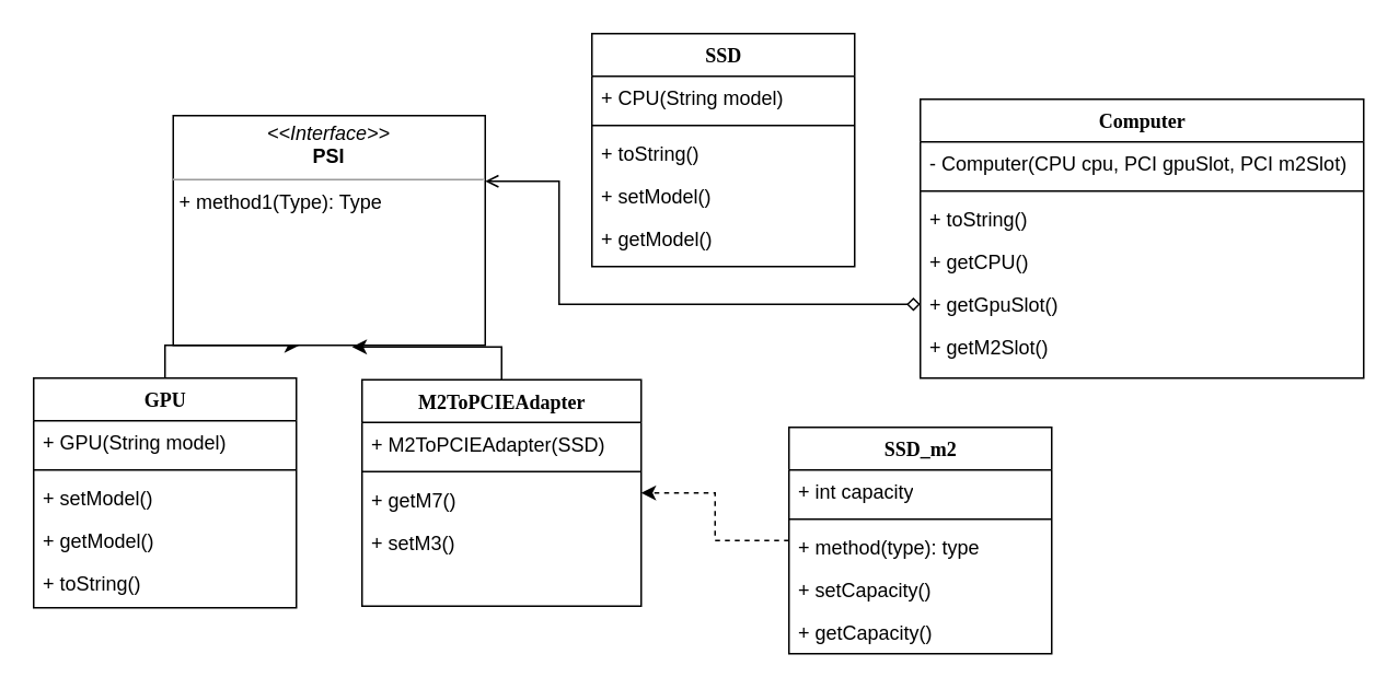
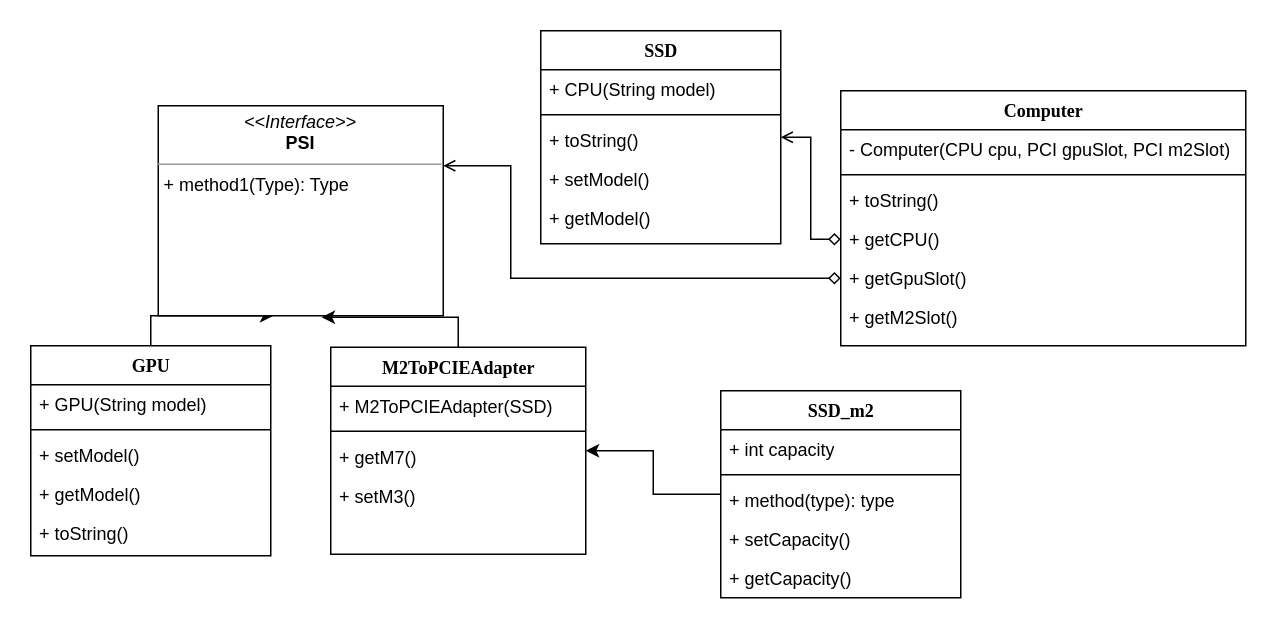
  <mxCell id="0" />
  <mxCell id="1" parent="0" />
  <mxCell id="2" style="edgeStyle=orthogonalEdgeStyle;rounded=0;orthogonalLoop=1;jettySize=auto;html=1;entryX=0.404;entryY=1;entryDx=0;entryDy=0;entryPerimeter=0;" edge="1" parent="1" source="3" target="15"><mxGeometry relative="1" as="geometry" /></mxCell>
  <mxCell id="3" value="GPU" style="swimlane;html=1;fontStyle=1;align=center;verticalAlign=top;childLayout=stackLayout;horizontal=1;startSize=26;horizontalStack=0;resizeParent=1;resizeLast=0;collapsible=1;marginBottom=0;swimlaneFillColor=#ffffff;rounded=0;shadow=0;comic=0;labelBackgroundColor=none;strokeWidth=1;fillColor=none;fontFamily=Verdana;fontSize=12" vertex="1" parent="1"><mxGeometry x="20" y="230" width="160" height="140" as="geometry" /></mxCell>
  <mxCell id="4" value="+ GPU(String model)" style="text;html=1;strokeColor=none;fillColor=none;align=left;verticalAlign=top;spacingLeft=4;spacingRight=4;whiteSpace=wrap;overflow=hidden;rotatable=0;points=[[0,0.5],[1,0.5]];portConstraint=eastwest;" vertex="1" parent="3"><mxGeometry y="26" width="160" height="26" as="geometry" /></mxCell>
  <mxCell id="5" value="" style="line;html=1;strokeWidth=1;fillColor=none;align=left;verticalAlign=middle;spacingTop=-1;spacingLeft=3;spacingRight=3;rotatable=0;labelPosition=right;points=[];portConstraint=eastwest;" vertex="1" parent="3"><mxGeometry y="52" width="160" height="8" as="geometry" /></mxCell>
  <mxCell id="6" value="+ setModel()" style="text;html=1;strokeColor=none;fillColor=none;align=left;verticalAlign=top;spacingLeft=4;spacingRight=4;whiteSpace=wrap;overflow=hidden;rotatable=0;points=[[0,0.5],[1,0.5]];portConstraint=eastwest;" vertex="1" parent="3"><mxGeometry y="60" width="160" height="26" as="geometry" /></mxCell>
  <mxCell id="7" value="+ getModel()" style="text;html=1;strokeColor=none;fillColor=none;align=left;verticalAlign=top;spacingLeft=4;spacingRight=4;whiteSpace=wrap;overflow=hidden;rotatable=0;points=[[0,0.5],[1,0.5]];portConstraint=eastwest;" vertex="1" parent="3"><mxGeometry y="86" width="160" height="26" as="geometry" /></mxCell>
  <mxCell id="8" value="+ toString()" style="text;html=1;strokeColor=none;fillColor=none;align=left;verticalAlign=top;spacingLeft=4;spacingRight=4;whiteSpace=wrap;overflow=hidden;rotatable=0;points=[[0,0.5],[1,0.5]];portConstraint=eastwest;" vertex="1" parent="3"><mxGeometry y="112" width="160" height="26" as="geometry" /></mxCell>
  <mxCell id="9" value="SSD" style="swimlane;html=1;fontStyle=1;align=center;verticalAlign=top;childLayout=stackLayout;horizontal=1;startSize=26;horizontalStack=0;resizeParent=1;resizeLast=0;collapsible=1;marginBottom=0;swimlaneFillColor=#ffffff;rounded=0;shadow=0;comic=0;labelBackgroundColor=none;strokeWidth=1;fillColor=none;fontFamily=Verdana;fontSize=12" vertex="1" parent="1"><mxGeometry x="360" y="20" width="160" height="142" as="geometry" /></mxCell>
  <mxCell id="10" value="+ CPU(String model)" style="text;html=1;strokeColor=none;fillColor=none;align=left;verticalAlign=top;spacingLeft=4;spacingRight=4;whiteSpace=wrap;overflow=hidden;rotatable=0;points=[[0,0.5],[1,0.5]];portConstraint=eastwest;" vertex="1" parent="9"><mxGeometry y="26" width="160" height="26" as="geometry" /></mxCell>
  <mxCell id="11" value="" style="line;html=1;strokeWidth=1;fillColor=none;align=left;verticalAlign=middle;spacingTop=-1;spacingLeft=3;spacingRight=3;rotatable=0;labelPosition=right;points=[];portConstraint=eastwest;" vertex="1" parent="9"><mxGeometry y="52" width="160" height="8" as="geometry" /></mxCell>
  <mxCell id="12" value="+ toString()" style="text;html=1;strokeColor=none;fillColor=none;align=left;verticalAlign=top;spacingLeft=4;spacingRight=4;whiteSpace=wrap;overflow=hidden;rotatable=0;points=[[0,0.5],[1,0.5]];portConstraint=eastwest;" vertex="1" parent="9"><mxGeometry y="60" width="160" height="26" as="geometry" /></mxCell>
  <mxCell id="13" value="+ setModel()" style="text;html=1;strokeColor=none;fillColor=none;align=left;verticalAlign=top;spacingLeft=4;spacingRight=4;whiteSpace=wrap;overflow=hidden;rotatable=0;points=[[0,0.5],[1,0.5]];portConstraint=eastwest;" vertex="1" parent="9"><mxGeometry y="86" width="160" height="26" as="geometry" /></mxCell>
  <mxCell id="14" value="+ getModel()" style="text;html=1;strokeColor=none;fillColor=none;align=left;verticalAlign=top;spacingLeft=4;spacingRight=4;whiteSpace=wrap;overflow=hidden;rotatable=0;points=[[0,0.5],[1,0.5]];portConstraint=eastwest;" vertex="1" parent="9"><mxGeometry y="112" width="160" height="26" as="geometry" /></mxCell>
  <mxCell id="15" value="&lt;p style=&quot;margin:0px;margin-top:4px;text-align:center;&quot;&gt;&lt;i&gt;&amp;lt;&amp;lt;Interface&amp;gt;&amp;gt;&lt;/i&gt;&lt;br&gt;&lt;b&gt;PSI&lt;/b&gt;&lt;/p&gt;&lt;hr size=&quot;1&quot;&gt;&lt;p style=&quot;margin:0px;margin-left:4px;&quot;&gt;&lt;/p&gt;&lt;p style=&quot;margin:0px;margin-left:4px;&quot;&gt;+ method1(Type): Type&lt;br&gt;&lt;br&gt;&lt;/p&gt;" style="verticalAlign=top;align=left;overflow=fill;fontSize=12;fontFamily=Helvetica;html=1;rounded=0;shadow=0;comic=0;labelBackgroundColor=none;strokeWidth=1" vertex="1" parent="1"><mxGeometry x="105" y="70" width="190" height="140" as="geometry" /></mxCell>
  <mxCell id="16" value="Computer" style="swimlane;html=1;fontStyle=1;align=center;verticalAlign=top;childLayout=stackLayout;horizontal=1;startSize=26;horizontalStack=0;resizeParent=1;resizeLast=0;collapsible=1;marginBottom=0;swimlaneFillColor=#ffffff;rounded=0;shadow=0;comic=0;labelBackgroundColor=none;strokeWidth=1;fillColor=none;fontFamily=Verdana;fontSize=12" vertex="1" parent="1"><mxGeometry x="560" y="60" width="270" height="170" as="geometry" /></mxCell>
  <mxCell id="17" value="-&amp;nbsp;Computer(CPU cpu, PCI gpuSlot, PCI m2Slot)" style="text;html=1;strokeColor=none;fillColor=none;align=left;verticalAlign=top;spacingLeft=4;spacingRight=4;whiteSpace=wrap;overflow=hidden;rotatable=1;points=[[0,0.5],[1,0.5]];portConstraint=eastwest;movable=1;resizable=1;deletable=1;editable=1;locked=0;connectable=1;" vertex="1" parent="16"><mxGeometry y="26" width="270" height="26" as="geometry" /></mxCell>
  <mxCell id="18" value="" style="line;html=1;strokeWidth=1;fillColor=none;align=left;verticalAlign=middle;spacingTop=-1;spacingLeft=3;spacingRight=3;rotatable=0;labelPosition=right;points=[];portConstraint=eastwest;" vertex="1" parent="16"><mxGeometry y="52" width="270" height="8" as="geometry" /></mxCell>
  <mxCell id="19" value="+ toString()" style="text;html=1;strokeColor=none;fillColor=none;align=left;verticalAlign=top;spacingLeft=4;spacingRight=4;whiteSpace=wrap;overflow=hidden;rotatable=1;points=[[0,0.5],[1,0.5]];portConstraint=eastwest;movable=1;resizable=1;deletable=1;editable=1;locked=0;connectable=1;" vertex="1" parent="16"><mxGeometry y="60" width="270" height="26" as="geometry" /></mxCell>
  <mxCell id="20" value="+ getCPU()" style="text;html=1;strokeColor=none;fillColor=none;align=left;verticalAlign=top;spacingLeft=4;spacingRight=4;whiteSpace=wrap;overflow=hidden;rotatable=1;points=[[0,0.5],[1,0.5]];portConstraint=eastwest;movable=1;resizable=1;deletable=1;editable=1;locked=0;connectable=1;" vertex="1" parent="16"><mxGeometry y="86" width="270" height="26" as="geometry" /></mxCell>
  <mxCell id="21" value="+ getGpuSlot()" style="text;html=1;strokeColor=none;fillColor=none;align=left;verticalAlign=top;spacingLeft=4;spacingRight=4;whiteSpace=wrap;overflow=hidden;rotatable=1;points=[[0,0.5],[1,0.5]];portConstraint=eastwest;movable=1;resizable=1;deletable=1;editable=1;locked=0;connectable=1;" vertex="1" parent="16"><mxGeometry y="112" width="270" height="26" as="geometry" /></mxCell>
  <mxCell id="22" value="+ getM2Slot()" style="text;html=1;strokeColor=none;fillColor=none;align=left;verticalAlign=top;spacingLeft=4;spacingRight=4;whiteSpace=wrap;overflow=hidden;rotatable=1;points=[[0,0.5],[1,0.5]];portConstraint=eastwest;movable=1;resizable=1;deletable=1;editable=1;locked=0;connectable=1;" vertex="1" parent="16"><mxGeometry y="138" width="270" height="26" as="geometry" /></mxCell>
  <mxCell id="23" style="edgeStyle=orthogonalEdgeStyle;rounded=0;orthogonalLoop=1;jettySize=auto;html=1;entryX=0.573;entryY=1.007;entryDx=0;entryDy=0;entryPerimeter=0;" edge="1" parent="1" source="24" target="15"><mxGeometry relative="1" as="geometry" /></mxCell>
  <mxCell id="24" value="M2ToPCIEAdapter" style="swimlane;html=1;fontStyle=1;align=center;verticalAlign=top;childLayout=stackLayout;horizontal=1;startSize=26;horizontalStack=0;resizeParent=1;resizeLast=0;collapsible=1;marginBottom=0;swimlaneFillColor=#ffffff;rounded=0;shadow=0;comic=0;labelBackgroundColor=none;strokeWidth=1;fillColor=none;fontFamily=Verdana;fontSize=12" vertex="1" parent="1"><mxGeometry x="220" y="231" width="170" height="138" as="geometry" /></mxCell>
  <mxCell id="25" value="+&amp;nbsp;M2ToPCIEAdapter(SSD)" style="text;html=1;strokeColor=none;fillColor=none;align=left;verticalAlign=top;spacingLeft=4;spacingRight=4;whiteSpace=wrap;overflow=hidden;rotatable=0;points=[[0,0.5],[1,0.5]];portConstraint=eastwest;" vertex="1" parent="24"><mxGeometry y="26" width="170" height="26" as="geometry" /></mxCell>
  <mxCell id="26" value="" style="line;html=1;strokeWidth=1;fillColor=none;align=left;verticalAlign=middle;spacingTop=-1;spacingLeft=3;spacingRight=3;rotatable=0;labelPosition=right;points=[];portConstraint=eastwest;" vertex="1" parent="24"><mxGeometry y="52" width="170" height="8" as="geometry" /></mxCell>
  <mxCell id="27" value="+ getM7()" style="text;html=1;strokeColor=none;fillColor=none;align=left;verticalAlign=top;spacingLeft=4;spacingRight=4;whiteSpace=wrap;overflow=hidden;rotatable=0;points=[[0,0.5],[1,0.5]];portConstraint=eastwest;" vertex="1" parent="24"><mxGeometry y="60" width="170" height="26" as="geometry" /></mxCell>
  <mxCell id="28" value="+ setM3()" style="text;html=1;strokeColor=none;fillColor=none;align=left;verticalAlign=top;spacingLeft=4;spacingRight=4;whiteSpace=wrap;overflow=hidden;rotatable=0;points=[[0,0.5],[1,0.5]];portConstraint=eastwest;" vertex="1" parent="24"><mxGeometry y="86" width="170" height="26" as="geometry" /></mxCell>
- <mxCell id="29" style="edgeStyle=orthogonalEdgeStyle;rounded=0;orthogonalLoop=1;jettySize=auto;html=1;dashed=1;" edge="1" parent="1" source="30" target="24"><mxGeometry relative="1" as="geometry" /></mxCell>
+ <mxCell id="29" style="edgeStyle=orthogonalEdgeStyle;rounded=0;orthogonalLoop=1;jettySize=auto;html=1;" edge="1" parent="1" source="30" target="24"><mxGeometry relative="1" as="geometry" /></mxCell>
  <mxCell id="30" value="SSD_m2" style="swimlane;html=1;fontStyle=1;align=center;verticalAlign=top;childLayout=stackLayout;horizontal=1;startSize=26;horizontalStack=0;resizeParent=1;resizeLast=0;collapsible=1;marginBottom=0;swimlaneFillColor=#ffffff;rounded=0;shadow=0;comic=0;labelBackgroundColor=none;strokeWidth=1;fillColor=none;fontFamily=Verdana;fontSize=12" vertex="1" parent="1"><mxGeometry x="480" y="260" width="160" height="138" as="geometry" /></mxCell>
  <mxCell id="31" value="+ int capacity" style="text;html=1;strokeColor=none;fillColor=none;align=left;verticalAlign=top;spacingLeft=4;spacingRight=4;whiteSpace=wrap;overflow=hidden;rotatable=0;points=[[0,0.5],[1,0.5]];portConstraint=eastwest;" vertex="1" parent="30"><mxGeometry y="26" width="160" height="26" as="geometry" /></mxCell>
  <mxCell id="32" value="" style="line;html=1;strokeWidth=1;fillColor=none;align=left;verticalAlign=middle;spacingTop=-1;spacingLeft=3;spacingRight=3;rotatable=0;labelPosition=right;points=[];portConstraint=eastwest;" vertex="1" parent="30"><mxGeometry y="52" width="160" height="8" as="geometry" /></mxCell>
  <mxCell id="33" value="+ method(type): type" style="text;html=1;strokeColor=none;fillColor=none;align=left;verticalAlign=top;spacingLeft=4;spacingRight=4;whiteSpace=wrap;overflow=hidden;rotatable=0;points=[[0,0.5],[1,0.5]];portConstraint=eastwest;" vertex="1" parent="30"><mxGeometry y="60" width="160" height="26" as="geometry" /></mxCell>
  <mxCell id="34" value="+ setCapacity&lt;span style=&quot;background-color: initial;&quot;&gt;()&lt;/span&gt;" style="text;html=1;strokeColor=none;fillColor=none;align=left;verticalAlign=top;spacingLeft=4;spacingRight=4;whiteSpace=wrap;overflow=hidden;rotatable=0;points=[[0,0.5],[1,0.5]];portConstraint=eastwest;" vertex="1" parent="30"><mxGeometry y="86" width="160" height="26" as="geometry" /></mxCell>
  <mxCell id="35" value="+ getCapacity&lt;span style=&quot;background-color: initial;&quot;&gt;()&lt;/span&gt;" style="text;html=1;strokeColor=none;fillColor=none;align=left;verticalAlign=top;spacingLeft=4;spacingRight=4;whiteSpace=wrap;overflow=hidden;rotatable=0;points=[[0,0.5],[1,0.5]];portConstraint=eastwest;" vertex="1" parent="30"><mxGeometry y="112" width="160" height="26" as="geometry" /></mxCell>
+ <mxCell id="36" style="edgeStyle=orthogonalEdgeStyle;rounded=0;orthogonalLoop=1;jettySize=auto;html=1;endArrow=open;endFill=0;startArrow=diamond;startFill=0;" edge="1" parent="1" source="20" target="9"><mxGeometry relative="1" as="geometry" /></mxCell>
  <mxCell id="37" style="edgeStyle=orthogonalEdgeStyle;rounded=0;orthogonalLoop=1;jettySize=auto;html=1;endArrow=open;endFill=0;startArrow=diamond;startFill=0;" edge="1" parent="1" source="21" target="15"><mxGeometry relative="1" as="geometry"><Array as="points"><mxPoint x="340" y="185" /><mxPoint x="340" y="110" /></Array></mxGeometry></mxCell>
